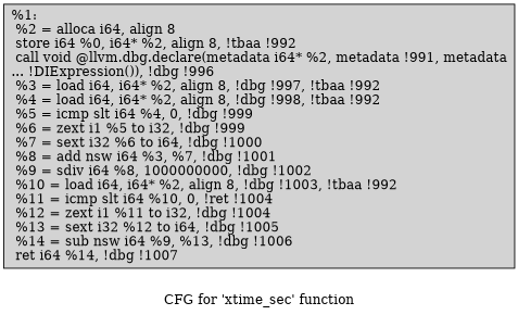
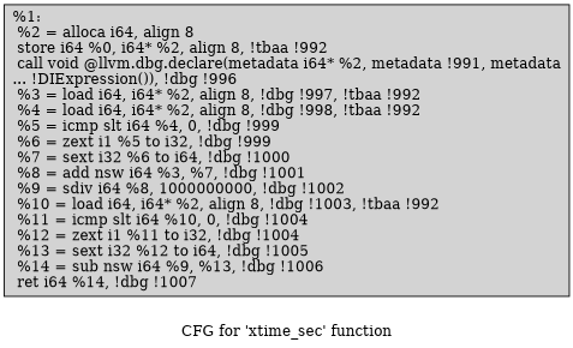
  digraph {
    label="CFG for 'xtime_sec' function"
    rankdir=LR
    fontname="DejaVu Serif"
-   n1 [label="{%1:\l  %2 = alloca i64, align 8\l  store i64 %0, i64* %2, align 8, !tbaa !992\l  call void @llvm.dbg.declare(metadata i64* %2, metadata !991, metadata\l... !DIExpression()), !dbg !996\l  %3 = load i64, i64* %2, align 8, !dbg !997, !tbaa !992\l  %4 = load i64, i64* %2, align 8, !dbg !998, !tbaa !992\l  %5 = icmp slt i64 %4, 0, !dbg !999\l  %6 = zext i1 %5 to i32, !dbg !999\l  %7 = sext i32 %6 to i64, !dbg !1000\l  %8 = add nsw i64 %3, %7, !dbg !1001\l  %9 = sdiv i64 %8, 1000000000, !dbg !1002\l  %10 = load i64, i64* %2, align 8, !dbg !1003, !tbaa !992\l  %11 = icmp slt i64 %10, 0, !ret !1004\l  %12 = zext i1 %11 to i32, !dbg !1004\l  %13 = sext i32 %12 to i64, !dbg !1005\l  %14 = sub nsw i64 %9, %13, !dbg !1006\l  ret i64 %14, !dbg !1007\l}" shape=record style=filled fillcolor=lightgrey fontname="DejaVu Serif"]
+   n1 [label="{%1:\l  %2 = alloca i64, align 8\l  store i64 %0, i64* %2, align 8, !tbaa !992\l  call void @llvm.dbg.declare(metadata i64* %2, metadata !991, metadata\l... !DIExpression()), !dbg !996\l  %3 = load i64, i64* %2, align 8, !dbg !997, !tbaa !992\l  %4 = load i64, i64* %2, align 8, !dbg !998, !tbaa !992\l  %5 = icmp slt i64 %4, 0, !dbg !999\l  %6 = zext i1 %5 to i32, !dbg !999\l  %7 = sext i32 %6 to i64, !dbg !1000\l  %8 = add nsw i64 %3, %7, !dbg !1001\l  %9 = sdiv i64 %8, 1000000000, !dbg !1002\l  %10 = load i64, i64* %2, align 8, !dbg !1003, !tbaa !992\l  %11 = icmp slt i64 %10, 0, !dbg !1004\l  %12 = zext i1 %11 to i32, !dbg !1004\l  %13 = sext i32 %12 to i64, !dbg !1005\l  %14 = sub nsw i64 %9, %13, !dbg !1006\l  ret i64 %14, !dbg !1007\l}" shape=record style=filled fillcolor=lightgrey fontname="DejaVu Serif"]
  }
